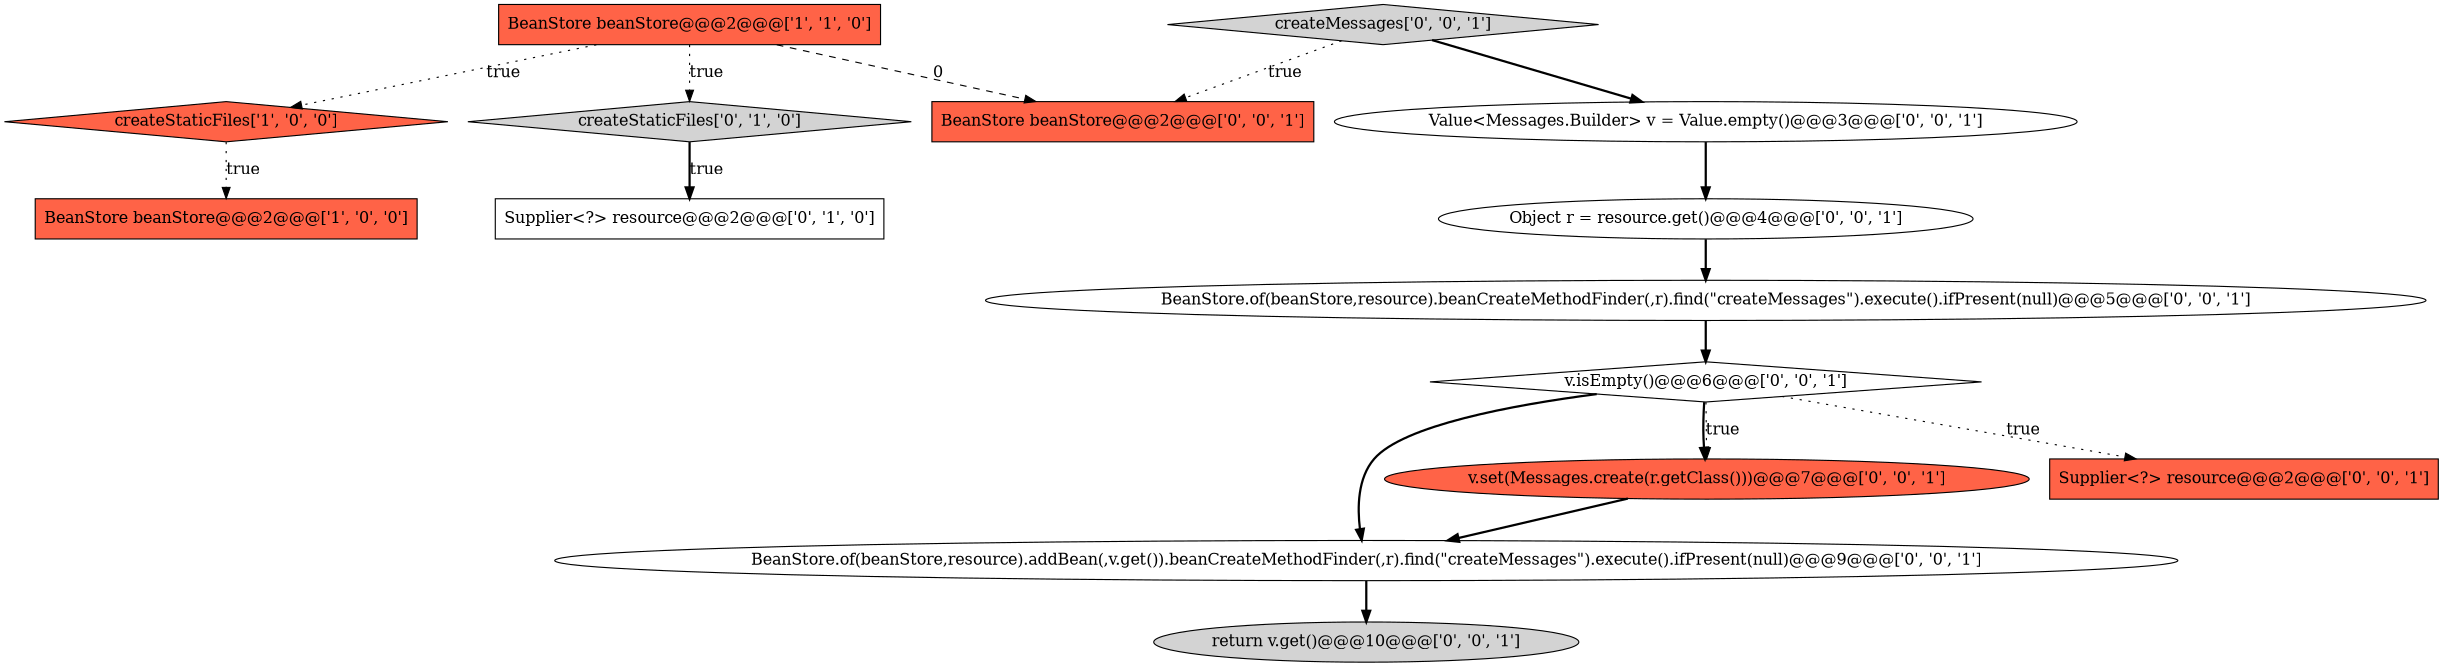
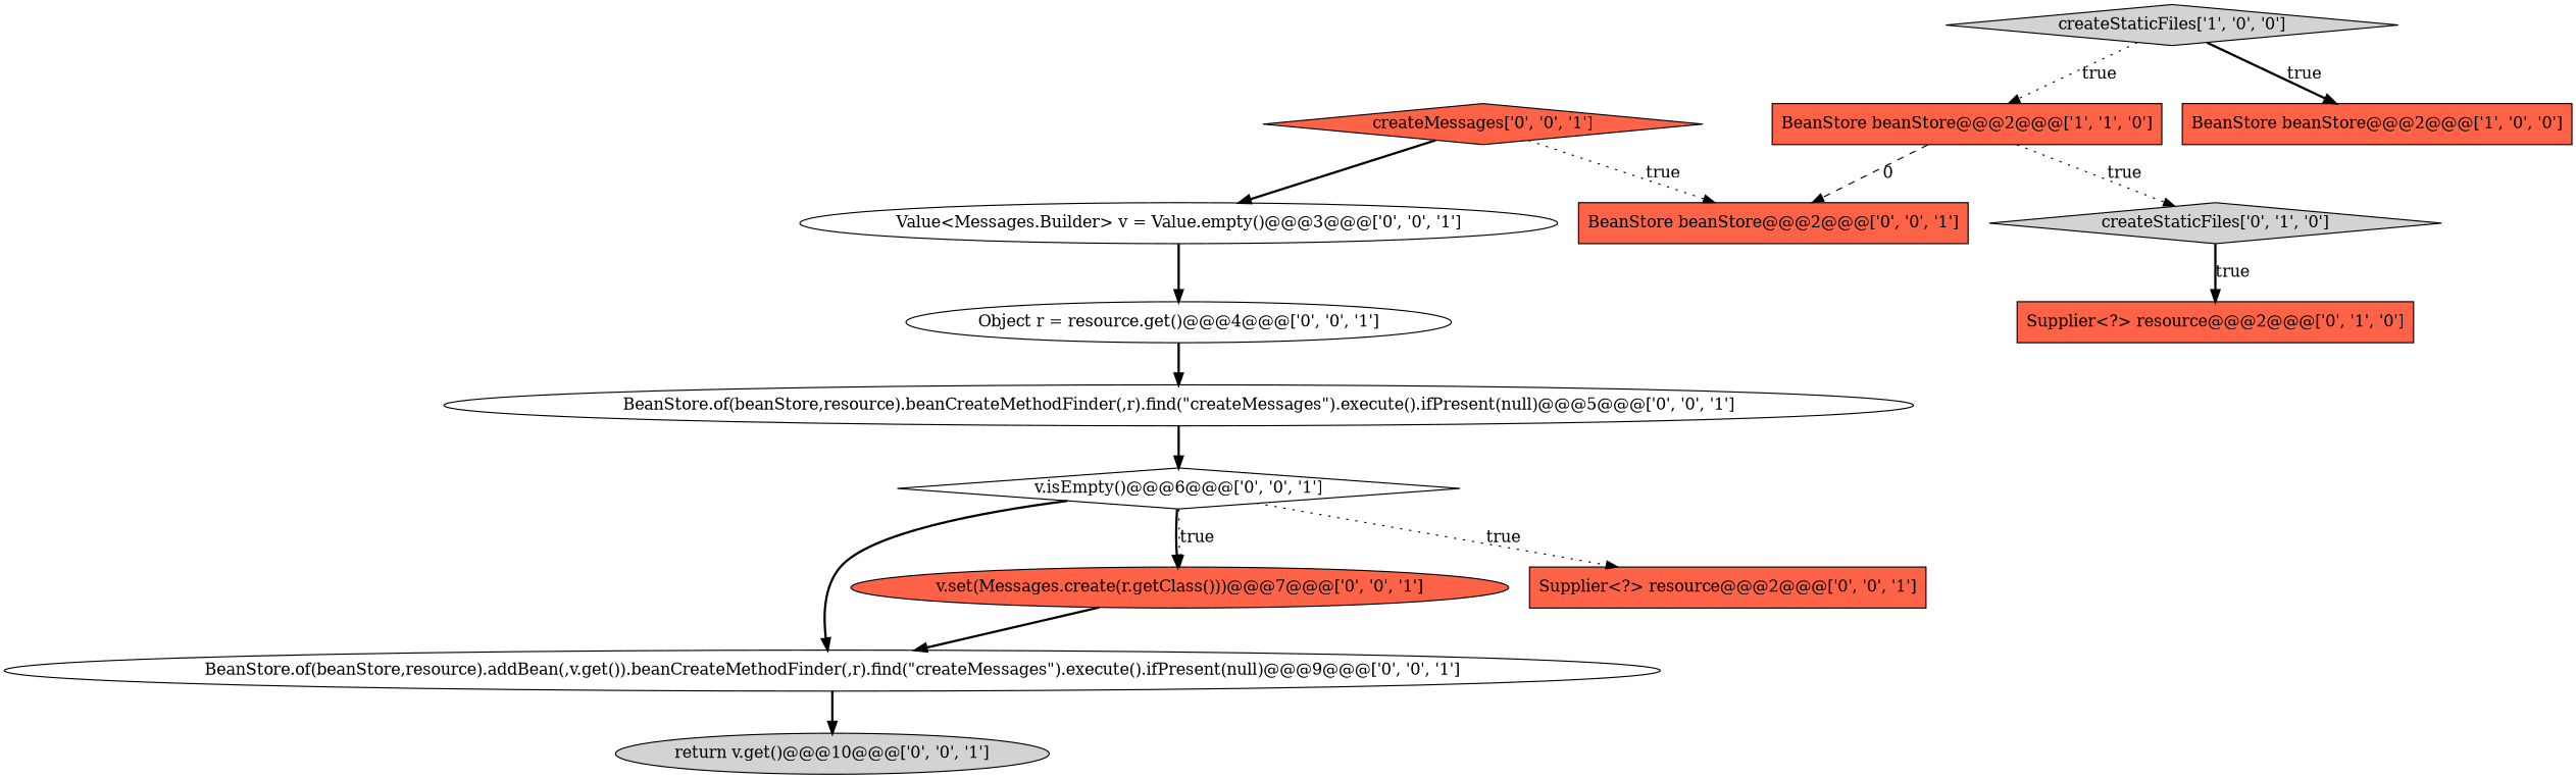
  digraph {
    node [fillcolor=tomato shape=ellipse style=filled]
    edge [style=bold]
    n1 [fillcolor=lightgray label="createStaticFiles['0', '1', '0']" shape=diamond]
-   n2 [fillcolor=white label="Supplier<?> resource@@@2@@@['0', '1', '0']" shape=box]
+   n2 [label="Supplier<?> resource@@@2@@@['0', '1', '0']" shape=box]
    n3 [label="BeanStore beanStore@@@2@@@['1', '1', '0']" shape=box]
    n4 [label="BeanStore beanStore@@@2@@@['0', '0', '1']" shape=box]
    n5 [fillcolor=white label="Value<Messages.Builder> v = Value.empty()@@@3@@@['0', '0', '1']"]
    n6 [fillcolor=white label="Object r = resource.get()@@@4@@@['0', '0', '1']"]
    n7 [fillcolor=white label="BeanStore.of(beanStore,resource).beanCreateMethodFinder(,r).find(\"createMessages\").execute().ifPresent(null)@@@5@@@['0', '0', '1']"]
    n8 [fillcolor=white label="BeanStore.of(beanStore,resource).addBean(,v.get()).beanCreateMethodFinder(,r).find(\"createMessages\").execute().ifPresent(null)@@@9@@@['0', '0', '1']"]
    n9 [fillcolor=lightgray label="return v.get()@@@10@@@['0', '0', '1']"]
-   n10 [label="createStaticFiles['1', '0', '0']" shape=diamond]
+   n10 [fillcolor=lightgray label="createStaticFiles['1', '0', '0']" shape=diamond]
    n11 [label="BeanStore beanStore@@@2@@@['1', '0', '0']" shape=box]
    n12 [label="v.set(Messages.create(r.getClass()))@@@7@@@['0', '0', '1']"]
-   n13 [fillcolor=lightgray label="createMessages['0', '0', '1']" shape=diamond]
+   n13 [label="createMessages['0', '0', '1']" shape=diamond]
    n14 [label="Supplier<?> resource@@@2@@@['0', '0', '1']" shape=box]
    n15 [fillcolor=white label="v.isEmpty()@@@6@@@['0', '0', '1']" shape=diamond]
    n1 -> n2 [label=true]
    n3 -> n1 [label=true style=dotted]
    n3 -> n4 [label=0 style=dashed]
    n5 -> n6
    n6 -> n7
    n7 -> n15
    n8 -> n9
-   n3 -> n10 [label=true style=dotted]
-   n10 -> n11 [label=true style=dotted]
+   n10 -> n3 [label=true style=dotted]
+   n10 -> n11 [label=true]
    n12 -> n8
    n13 -> n4 [label=true style=dotted]
    n13 -> n5
    n15 -> n8
    n15 -> n12
    n15 -> n12 [label=true style=dotted]
    n15 -> n14 [label=true style=dotted]
  }
